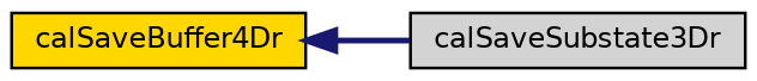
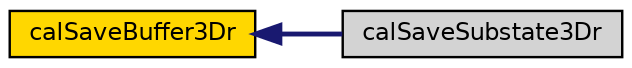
  digraph {
    rankdir=LR
    node [color=black fontname=Helvetica fontsize=10 shape=record style=filled]
-   n1 [fillcolor=gold fontcolor=black height=0.2 label=calSaveBuffer4Dr width=0.4]
+   n1 [fillcolor=gold fontcolor=black height=0.2 label=calSaveBuffer3Dr width=0.4]
    n2 [fillcolor=lightgrey height=0.2 label=calSaveSubstate3Dr width=0.4]
    n1 -> n2 [color=midnightblue dir=back fontname=Helvetica fontsize=10 labelfontname=Helvetica labelfontsize=10 style=bold]
  }
